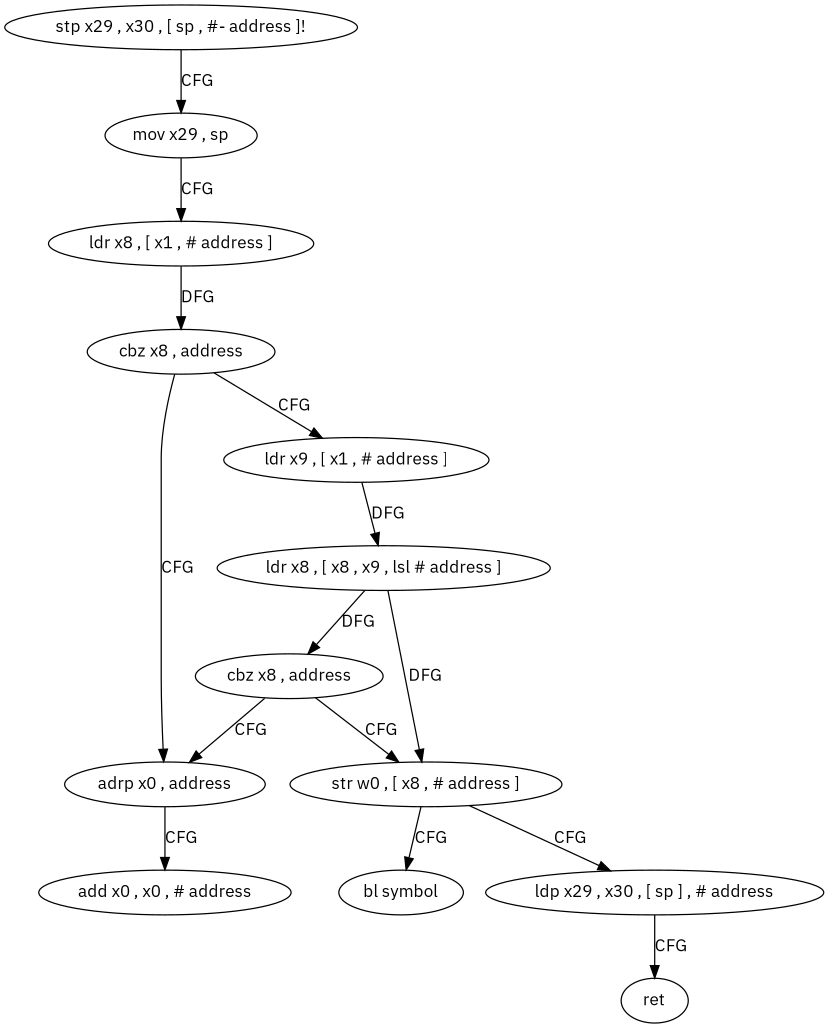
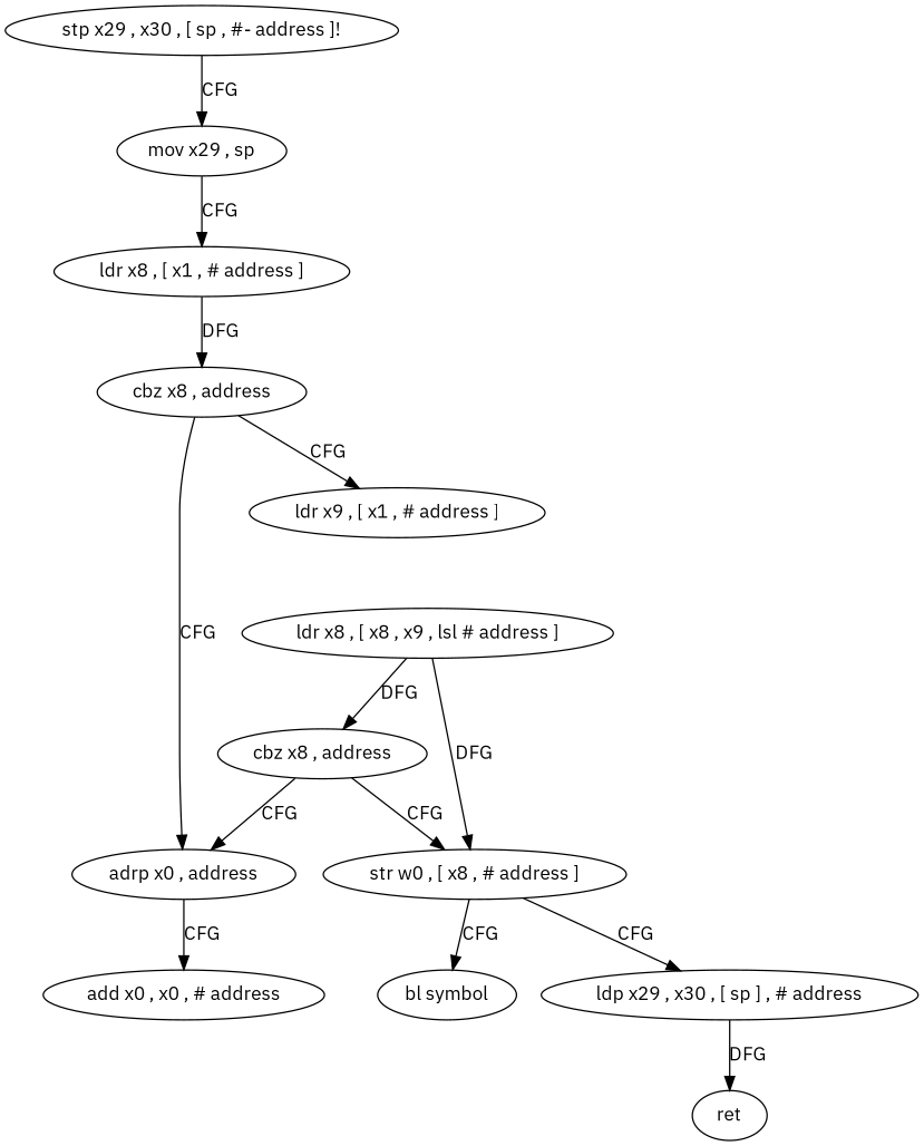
  digraph {
    fontname="IBM Plex Sans"
    node [fontname="IBM Plex Sans"]
    edge [fontname="IBM Plex Sans"]
    n1 [label="stp x29 , x30 , [ sp , #- address ]!"]
    n2 [label="mov x29 , sp"]
    n3 [label="ldr x8 , [ x1 , # address ]"]
    n4 [label="cbz x8 , address"]
    n5 [label="adrp x0 , address"]
    n6 [label="ldr x9 , [ x1 , # address ]"]
    n7 [label="ldr x8 , [ x8 , x9 , lsl # address ]"]
    n8 [label="cbz x8 , address"]
    n9 [label="str w0 , [ x8 , # address ]"]
    n10 [label="add x0 , x0 , # address"]
    n11 [label="bl symbol"]
    n12 [label="ldp x29 , x30 , [ sp ] , # address"]
    n13 [label=ret]
    n1 -> n2 [label=CFG]
    n2 -> n3 [label=CFG]
    n3 -> n4 [label=DFG]
    n4 -> n5 [label=CFG]
    n4 -> n6 [label=CFG]
    n5 -> n10 [label=CFG]
-   n6 -> n7 [label=DFG]
    n7 -> n8 [label=DFG]
    n7 -> n9 [label=DFG]
    n8 -> n5 [label=CFG]
    n8 -> n9 [label=CFG]
    n9 -> n11 [label=CFG]
    n9 -> n12 [label=CFG]
-   n12 -> n13 [label=CFG]
+   n12 -> n13 [label=DFG]
  }
